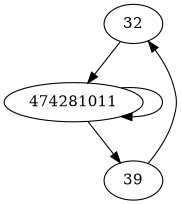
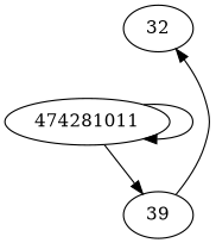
  digraph {
    32
    474281011
    n3 [label=39]
-   32 -> 474281011
    474281011 -> 474281011
    474281011 -> n3
    n3 -> 32
  }
